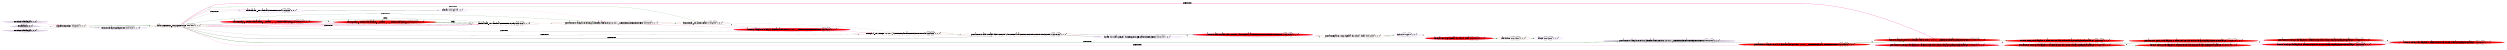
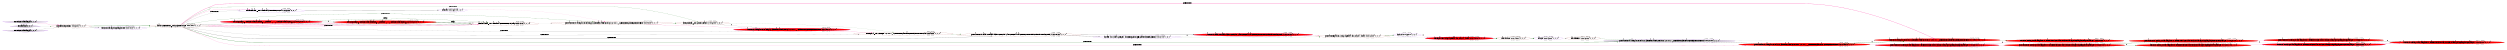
  digraph {
    rankdir=LR
    node [color=brown fillcolor=white shape=ellipse style=filled]
    edge [arrowhead=box color=gray40 style=solid]
    n1 [fillcolor=red label="Assert.assertTrue(\"metrics provider lifecycle error\",BaseTestMetricsProvider.MetricsProviderCapturingLifecycle.getRootContextCalled.get())@@@22@@@['1', '0', '0']"]
    n2 [color=purple fillcolor=red label="assertTrue(\"metrics provider lifecycle error\",BaseTestMetricsProvider.MetricsProviderCapturingLifecycle.getRootContextCalled.get())@@@22@@@['0', '1', '0']"]
    n3 [fillcolor=red label="Assert.assertTrue(\"metrics provider lifecycle error\",BaseTestMetricsProvider.MetricsProviderCapturingLifecycle.stopCalled.get())@@@23@@@['1', '0', '0']"]
    n4 [fillcolor=red label="assertTrue(\"metrics provider lifecycle error\",BaseTestMetricsProvider.MetricsProviderCapturingLifecycle.stopCalled.get())@@@23@@@['0', '1', '0']"]
    n5 [fillcolor=red label="final String configs = \"metricsProvider.className=\" + .getName() + \"\" + \"metricsProvider.httpPort=1234\"@@@6@@@['0', '1', '0']"]
    n6 [label="MainThread main = new MainThread(CLIENT_PORT,true,configs)@@@7@@@['1', '1', '0']"]
    n7 [label="Assert.assertTrue(\"waiting for server being up\",ClientBase.waitForServerUp(\"127.0.0.1:\" + CLIENT_PORT,CONNECTION_TIMEOUT))@@@7@@@['1', '1', '1']"]
    n8 [color=purple label="zk.close()@@@13@@@['1', '0', '1']"]
    n9 [color=purple fillcolor=red label="assertEquals(new String(zk.getData(\"/foo\",null,null)),\"foobar\")@@@14@@@['0', '1', '0']"]
    n10 [label="main.shutdown()@@@14@@@['1', '1', '1']"]
    n11 [color=purple label="main.join()@@@15@@@['1', '1', '1']"]
    n12 [color=purple fillcolor=red label="Assert.assertTrue(\"metrics provider lifecycle error\",BaseTestMetricsProvider.MetricsProviderCapturingLifecycle.configureCalled.get())@@@20@@@['1', '0', '0']"]
    n13 [fillcolor=red label="Assert.assertTrue(\"metrics provider lifecycle error\",BaseTestMetricsProvider.MetricsProviderCapturingLifecycle.startCalled.get())@@@21@@@['1', '0', '0']"]
    n14 [fillcolor=red label="assertTrue(\"metrics provider lifecycle error\",BaseTestMetricsProvider.MetricsProviderCapturingLifecycle.configureCalled.get())@@@20@@@['0', '1', '0']"]
    n15 [fillcolor=red label="assertTrue(\"metrics provider lifecycle error\",BaseTestMetricsProvider.MetricsProviderCapturingLifecycle.startCalled.get())@@@21@@@['0', '1', '0']"]
    n16 [color=purple label="MainThread main = new MainThread(CLIENT_PORT,true,null)@@@5@@@['0', '0', '1']"]
    n17 [color=purple label="main.start()@@@6@@@['0', '0', '1']"]
    n18 [color=purple fillcolor=lightgray label="Assert.assertTrue(\"waiting for server down\",ClientBase.waitForServerDown(\"127.0.0.1:\" + CLIENT_PORT,ClientBase.CONNECTION_TIMEOUT))@@@17@@@['1', '1', '1']"]
    n19 [fillcolor=red label="Assert.assertTrue(\"waiting for server down\",ClientBase.waitForServerDown(\"127.0.0.1:\" + CLIENT_PORT,ClientBase.CONNECTION_TIMEOUT))@@@19@@@['1', '0', '0']"]
    n20 [fillcolor=red label="assertTrue(\"waiting for server down\",ClientBase.waitForServerDown(\"127.0.0.1:\" + CLIENT_PORT,ClientBase.CONNECTION_TIMEOUT))@@@19@@@['0', '1', '0']"]
    n21 [color=purple fillcolor=red label="assertTrue(\"waiting for server being up\",ClientBase.waitForServerUp(\"127.0.0.1:\" + CLIENT_PORT,CONNECTION_TIMEOUT))@@@9@@@['0', '1', '0']"]
    n22 [label="ZooKeeper zk = new ZooKeeper(\"127.0.0.1:\" + CLIENT_PORT,ClientBase.CONNECTION_TIMEOUT,this)@@@9@@@['1', '1', '1']"]
    n23 [label="Assert.assertTrue(\"Failed to establish zkclient connection!\",clientConnected.await(CONNECTION_TIMEOUT,TimeUnit.MILLISECONDS))@@@10@@@['1', '1', '1']"]
    n24 [color=purple fillcolor=lightgray label="testMetricsProviderLifecycle['0', '1', '0']" shape=diamond]
    n25 [label="ClientBase.setupTestEnv()@@@3@@@['1', '1', '1']"]
    n26 [label="final int CLIENT_PORT = PortAssignment.unique()@@@4@@@['1', '1', '1']"]
    n27 [color=purple label="MetricsProviderCapturingLifecycle.reset()@@@4@@@['1', '1', '0']"]
    n28 [color=purple fillcolor=red label="assertTrue(\"Failed to establish zkclient connection!\",clientConnected.await(CONNECTION_TIMEOUT,TimeUnit.MILLISECONDS))@@@12@@@['0', '1', '0']"]
    n29 [label="Assert.assertEquals(new String(zk.getData(\"/foo\",null,null)),\"foobar\")@@@12@@@['1', '1', '1']"]
    n30 [color=purple fillcolor=lightgray label="testStandalone['0', '0', '1']" shape=diamond]
    n31 [label="clientConnected = new CountDownLatch(1)@@@8@@@['1', '0', '1']"]
    n32 [color=purple fillcolor=lightgray label="testMetricsProviderLifecycle['1', '0', '0']" shape=diamond]
    n33 [color=purple label="zk.create(\"/foo\",\"foobar\".getBytes(),Ids.OPEN_ACL_UNSAFE,CreateMode.PERSISTENT)@@@11@@@['1', '0', '1']"]
    n34 [color=purple fillcolor=red label="final String configs = \"metricsProvider.className=\" + .getName() + \"\" + \"metricsProvider.httpPort=1234\"@@@6@@@['1', '0', '0']"]
+   n35 [label="main.deleteDirs()@@@16@@@['1', '1', '1']"]
    n1 -> n2 [arrowhead=dot color=deeppink label=0 style=dashed]
    n1 -> n3 [color=deeppink]
    n2 -> n4 [arrowhead=tee color=deeppink style=bold]
    n3 -> n4 [label=0 style=bold]
    n5 -> n6 [arrowhead=dot label=configs style=bold]
    n5 -> n6 [arrowhead=dot color=darkgreen style=bold]
    n6 -> n7 [arrowhead=tee style=dashed]
    n7 -> n21 [color=deeppink]
    n7 -> n31 [arrowhead=dot color=darkgreen style=bold]
    n8 -> n9 [arrowhead=dot color=deeppink label=0 style=dashed]
    n9 -> n10 [color=darkgreen style=bold]
    n10 -> n11 [color=darkgreen style=bold]
+   n11 -> n35
    n12 -> n13 [arrowhead=tee color=deeppink]
    n12 -> n14 [color=deeppink label=0]
    n13 -> n1 [color=darkgreen]
    n13 -> n15 [arrowhead=dot color=darkgreen label=0]
    n14 -> n15 [arrowhead=dot color=darkgreen style=dashed]
    n15 -> n2 [arrowhead=tee color=deeppink]
    n16 -> n17 [style=bold]
    n17 -> n7 [arrowhead=dot color=deeppink style=dashed]
    n18 -> n19 [arrowhead=tee style=bold]
    n18 -> n20 [arrowhead=dot style=dashed]
    n19 -> n12 [arrowhead=dot color=deeppink]
    n19 -> n20 [color=darkgreen label=0 style=bold]
    n20 -> n14 [arrowhead=dot color=darkgreen]
    n21 -> n22 [arrowhead=dot color=deeppink]
    n22 -> n23 [arrowhead=dot color=darkgreen]
    n23 -> n28 [style=bold]
    n23 -> n33 [arrowhead=dot style=bold]
    n24 -> n25 [color=deeppink]
    n25 -> n26 [color=darkgreen style=bold]
    n25 -> n27 [arrowhead=dot style=bold]
    n26 -> n5 [arrowhead=tee color=deeppink style=bold]
    n26 -> n6 [arrowhead=dot color=deeppink label=CLIENT_PORT style=bold]
    n26 -> n7 [color=darkgreen label=CLIENT_PORT]
    n26 -> n16 [arrowhead=tee label=CLIENT_PORT]
    n26 -> n16 [color=deeppink]
    n26 -> n18 [arrowhead=dot color=darkgreen label=CLIENT_PORT style=bold]
    n26 -> n19 [color=deeppink label=CLIENT_PORT]
    n26 -> n20 [color=deeppink label=CLIENT_PORT style=bold]
    n26 -> n21 [label=CLIENT_PORT]
    n26 -> n22 [label=CLIENT_PORT]
    n26 -> n23 [label=CLIENT_PORT style=bold]
    n26 -> n31 [arrowhead=tee color=darkgreen label=CLIENT_PORT]
    n26 -> n34 [style=bold]
    n27 -> n26 [arrowhead=tee color=darkgreen style=dashed]
    n28 -> n29 [arrowhead=tee color=deeppink]
    n29 -> n8 [arrowhead=dot color=darkgreen style=bold]
    n29 -> n9 [arrowhead=tee style=dashed]
    n30 -> n25 [arrowhead=dot color=darkgreen style=dashed]
    n31 -> n21 [label=0]
    n31 -> n22 [arrowhead=dot color=darkgreen style=dashed]
    n32 -> n25 [arrowhead=dot]
    n33 -> n28 [arrowhead=dot label=0 style=dashed]
    n33 -> n29 [color=darkgreen style=dashed]
    n34 -> n5 [label=0 style=bold]
    n34 -> n6 [arrowhead=dot style=bold]
    n34 -> n6 [color=darkgreen label=configs]
+   n35 -> n18 [arrowhead=dot color=darkgreen]
  }
